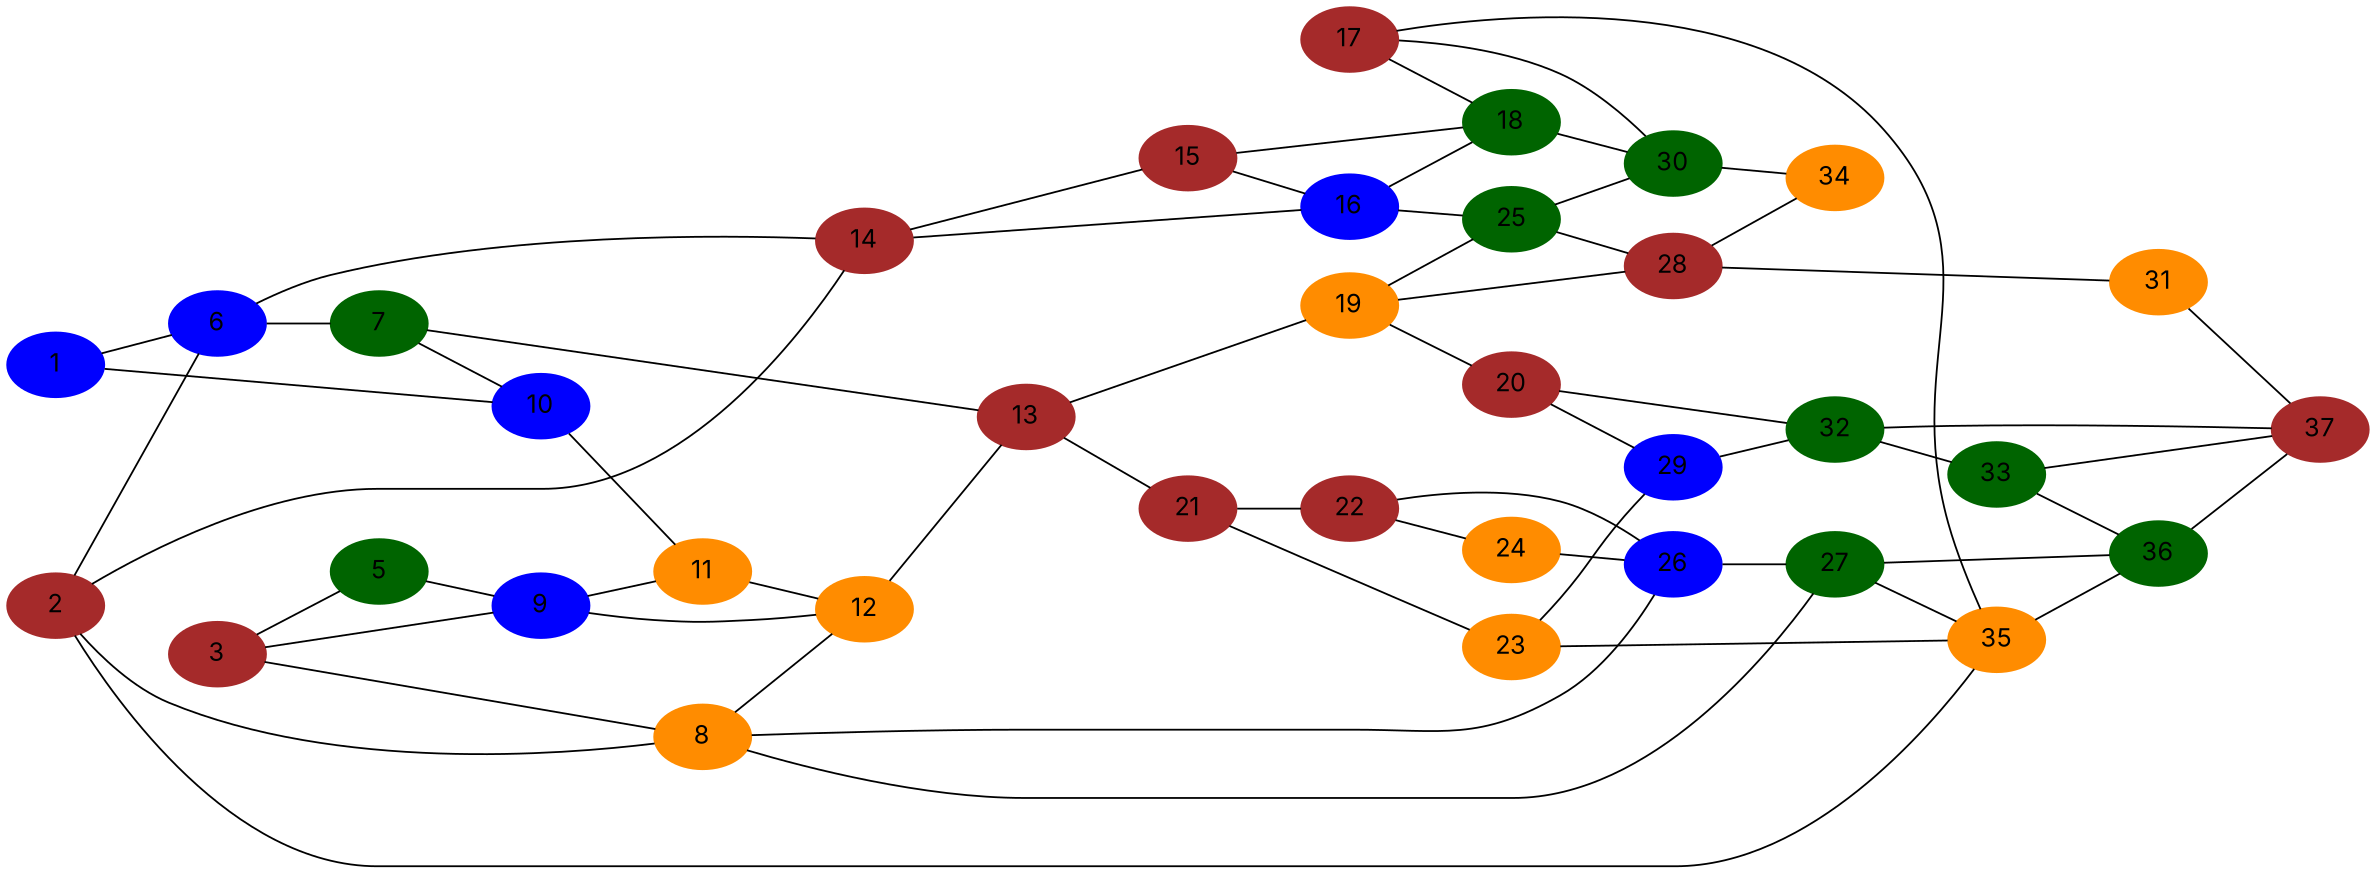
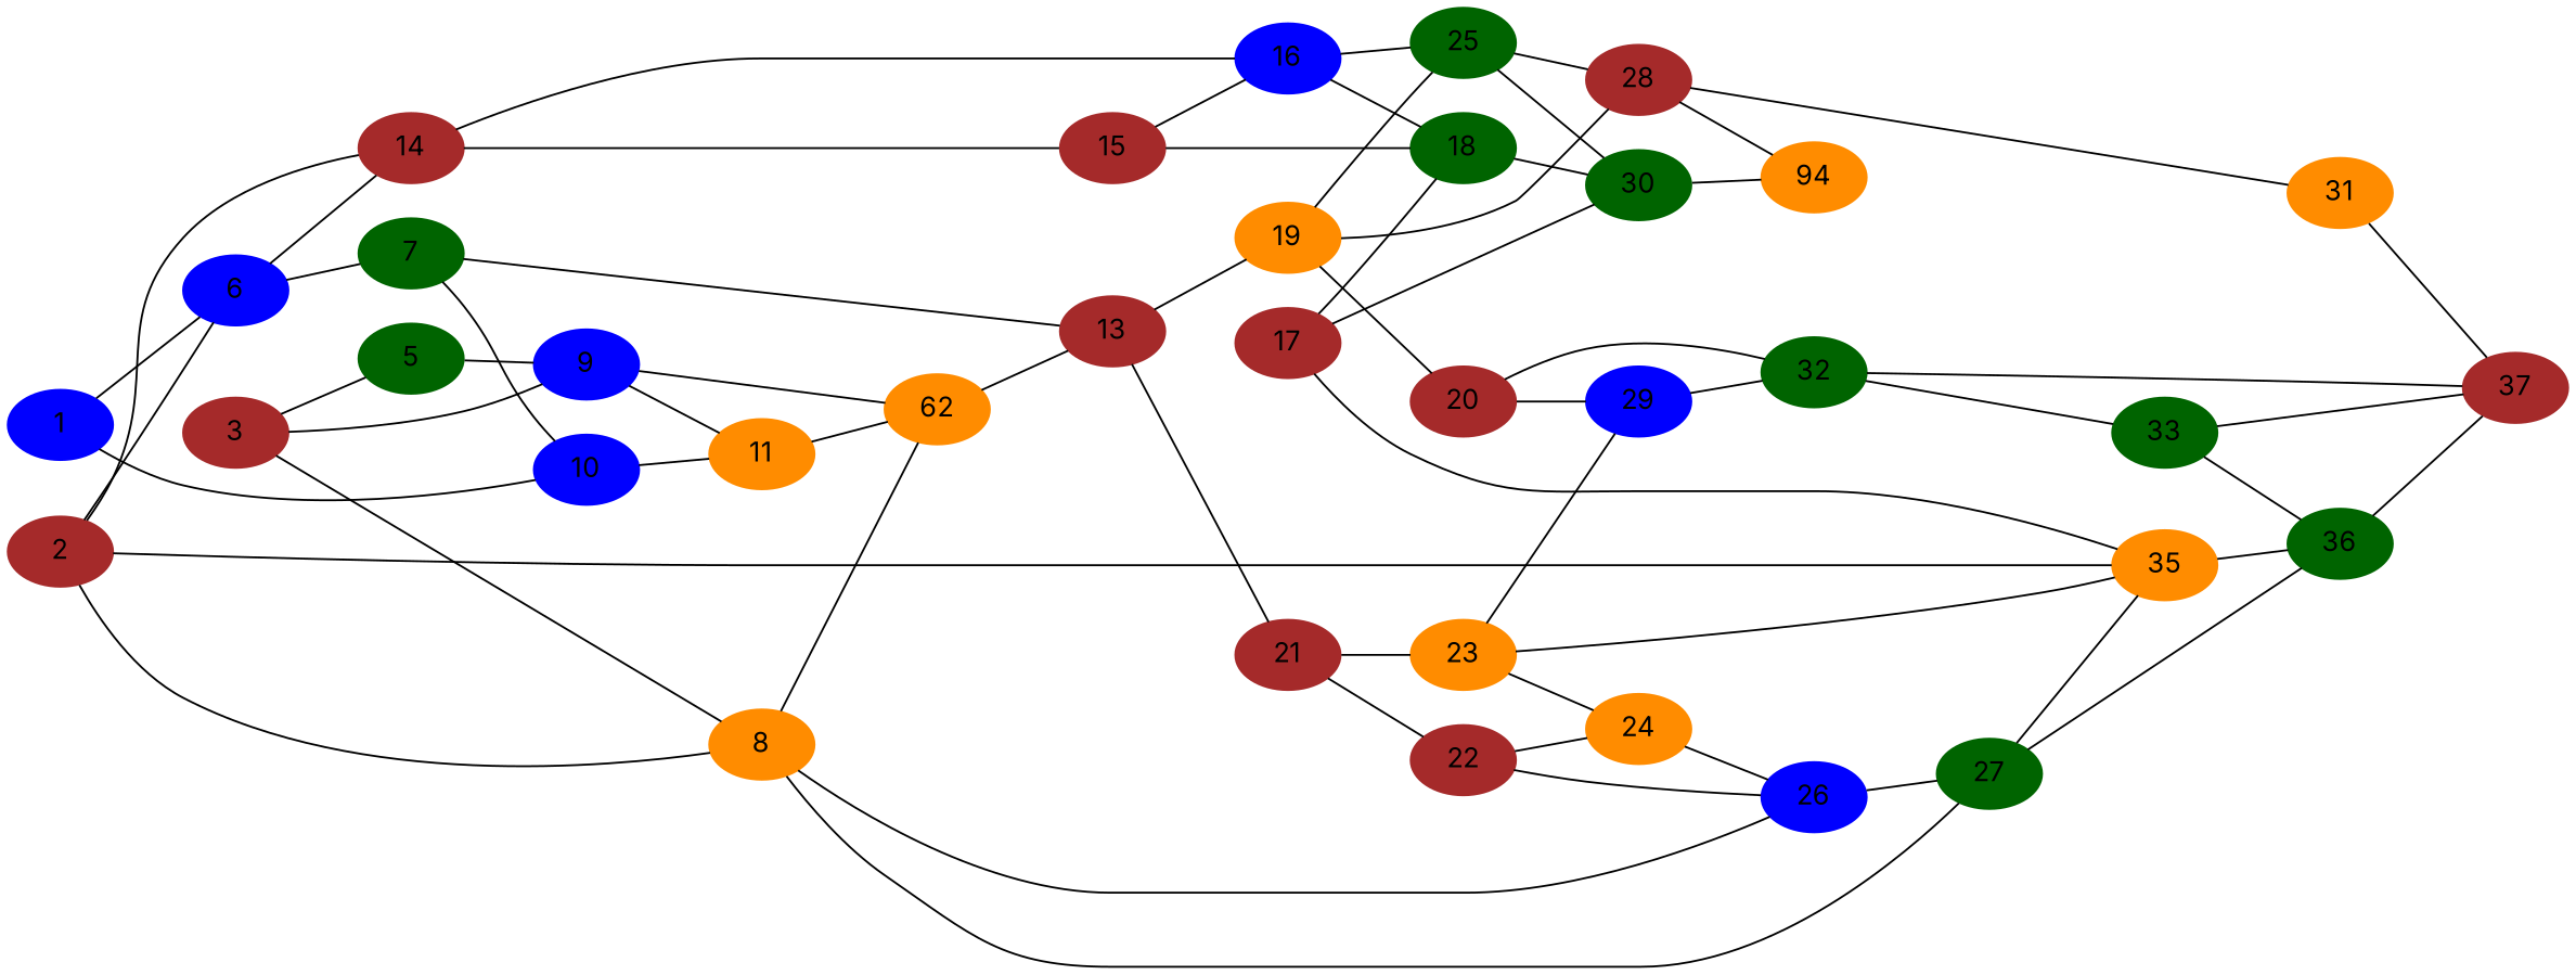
  graph {
    fontname=Inter
    rankdir=LR
    node [color=brown fontname=Inter style=filled]
    edge [fontname=Inter weight=1.0]
    1 [color=blue]
    6 [color=blue]
    10 [color=blue]
    14
    7 [color=darkgreen]
    11 [color=darkorange]
    2
    8 [color=darkorange]
    35 [color=darkorange]
-   12 [color=darkorange]
+   12 [color=darkorange label=62]
    26 [color=blue]
    27 [color=darkgreen]
    15
    16 [color=blue]
    36 [color=darkgreen]
    3
    5 [color=darkgreen]
    9 [color=blue]
    13
    19 [color=darkorange]
    21
    25 [color=darkgreen]
    20
    28
    22
    23 [color=darkorange]
    18 [color=darkgreen]
    30 [color=darkgreen]
    17
-   34 [color=darkorange]
+   34 [color=darkorange label=94]
    29 [color=blue]
    32 [color=darkgreen]
    31 [color=darkorange]
    37
    33 [color=darkgreen]
    24 [color=darkorange]
    1 -- 6
    1 -- 10
    6 -- 14
    6 -- 7
    10 -- 11
    14 -- 15
    14 -- 16
    7 -- 10
    7 -- 13
    11 -- 12
    2 -- 6
    2 -- 14
    2 -- 8
    2 -- 35
    8 -- 12
    8 -- 26
    8 -- 27
    35 -- 36
    12 -- 13
    26 -- 27
    27 -- 35
    27 -- 36
    15 -- 16
    15 -- 18
    16 -- 25
    16 -- 18
    36 -- 37
    3 -- 8
    3 -- 5
    3 -- 9
    5 -- 9
    9 -- 11
    9 -- 12
    13 -- 19
    13 -- 21
    19 -- 25
    19 -- 20
    19 -- 28
    21 -- 22
    21 -- 23
    25 -- 28
    25 -- 30
    20 -- 29
    20 -- 32
    28 -- 34
    28 -- 31
    22 -- 26
    22 -- 24
    23 -- 35
    23 -- 29 [weight=2.0]
+   23 -- 24
    18 -- 30
    30 -- 34
    17 -- 35
    17 -- 18
    17 -- 30
    29 -- 32
    32 -- 37
    32 -- 33
    31 -- 37
    33 -- 36
    33 -- 37
    24 -- 26
  }
